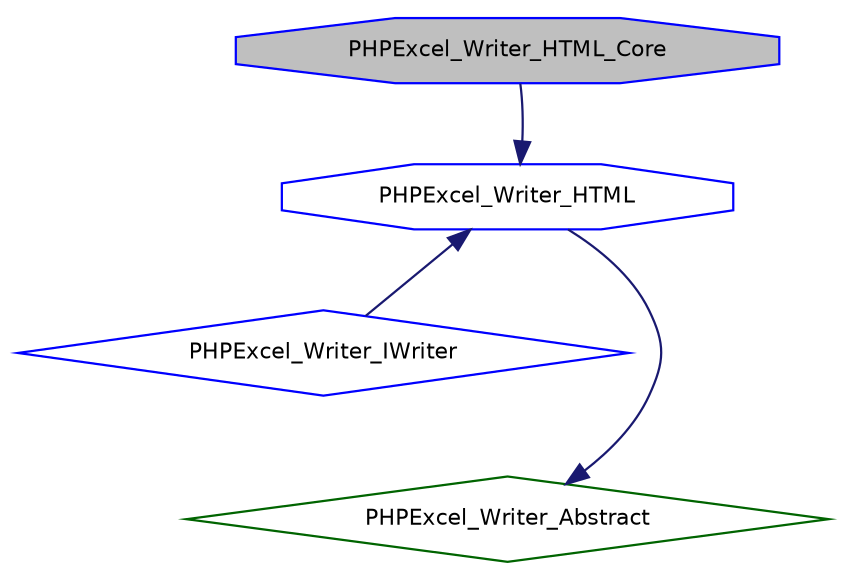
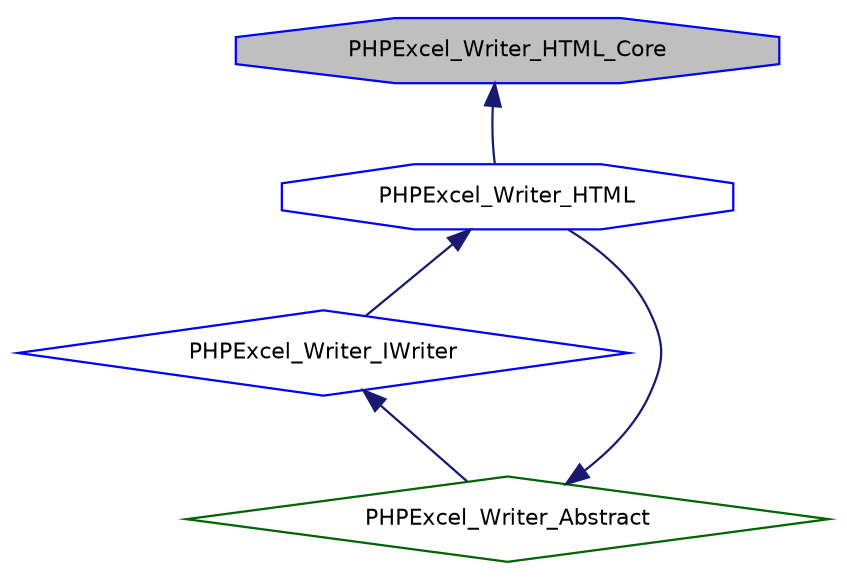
  digraph {
    node [color=blue fillcolor=white fontname=Helvetica fontsize=10 shape=octagon style=filled]
    edge [color=midnightblue dir=back fontname=Helvetica fontsize=10 labelfontname=Helvetica labelfontsize=10 style=solid]
    n1 [fillcolor=grey75 fontcolor=black height=0.2 label=PHPExcel_Writer_HTML_Core width=0.4]
    n2 [height=0.2 label=PHPExcel_Writer_HTML width=0.4]
    n3 [height=0.2 label=PHPExcel_Writer_IWriter shape=diamond width=0.4]
    n4 [color=darkgreen height=0.2 label=PHPExcel_Writer_Abstract shape=diamond width=0.4]
-   n2 -> n1
+   n1 -> n2
    n2 -> n3
+   n3 -> n4
    n4 -> n2
  }
